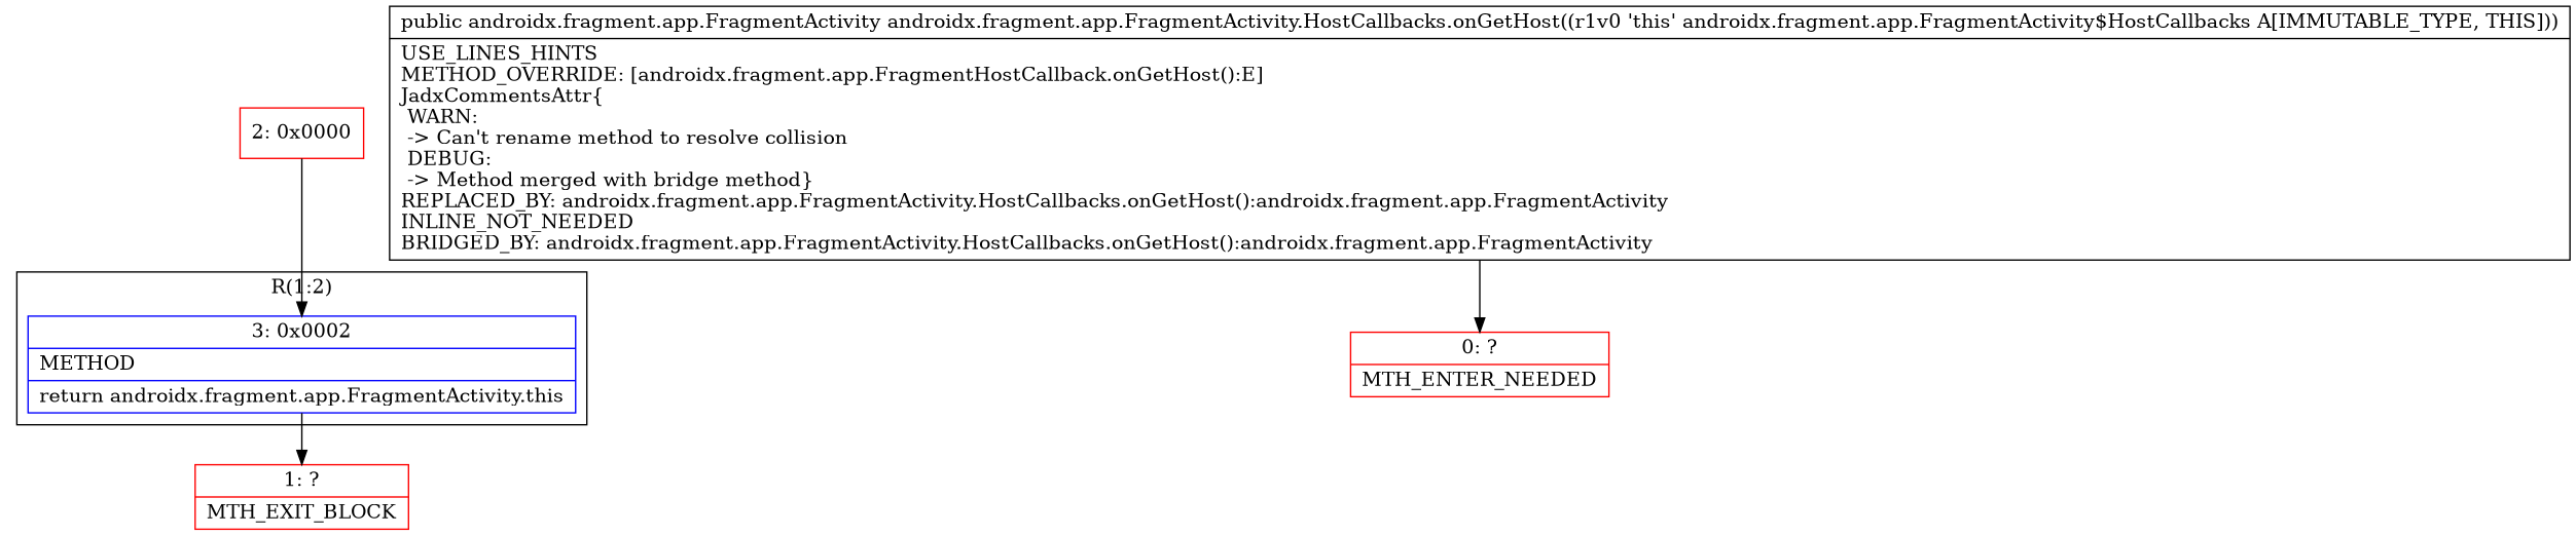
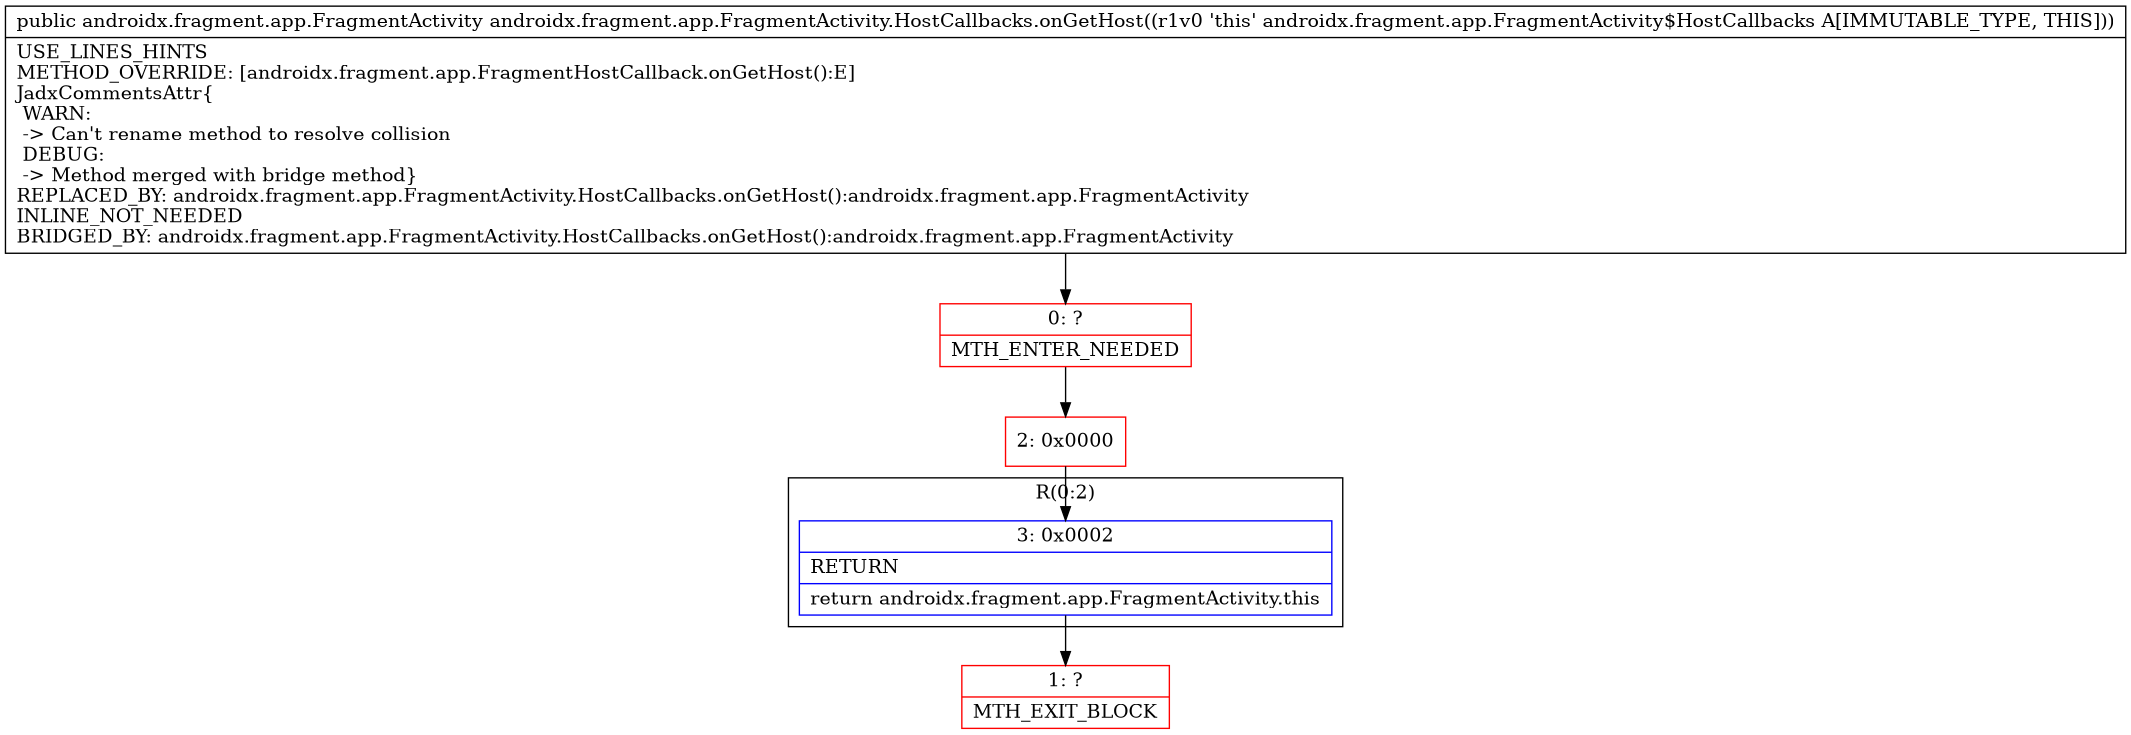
  digraph {
    node [color=red shape=record]
-   n1 [color=blue label="{3\:\ 0x0002|METHOD\l|return androidx.fragment.app.FragmentActivity.this\l}"]
+   n1 [color=blue label="{3\:\ 0x0002|RETURN\l|return androidx.fragment.app.FragmentActivity.this\l}"]
    n2 [label="{1\:\ ?|MTH_EXIT_BLOCK\l}"]
    n3 [label="{0\:\ ?|MTH_ENTER_NEEDED\l}"]
    n4 [label="{2\:\ 0x0000}"]
    n5 [label="{public androidx.fragment.app.FragmentActivity androidx.fragment.app.FragmentActivity.HostCallbacks.onGetHost((r1v0 'this' androidx.fragment.app.FragmentActivity$HostCallbacks A[IMMUTABLE_TYPE, THIS]))  | USE_LINES_HINTS\lMETHOD_OVERRIDE: [androidx.fragment.app.FragmentHostCallback.onGetHost():E]\lJadxCommentsAttr\{\l WARN: \l \-\> Can't rename method to resolve collision\l DEBUG: \l \-\> Method merged with bridge method\}\lREPLACED_BY: androidx.fragment.app.FragmentActivity.HostCallbacks.onGetHost():androidx.fragment.app.FragmentActivity\lINLINE_NOT_NEEDED\lBRIDGED_BY: androidx.fragment.app.FragmentActivity.HostCallbacks.onGetHost():androidx.fragment.app.FragmentActivity\l}" color=""]
    subgraph cluster_1 {
-     label="R(1:2)"
+     label="R(0:2)"
      n1
    }
    n1 -> n2
+   n3 -> n4
    n4 -> n1
    n5 -> n3
  }
